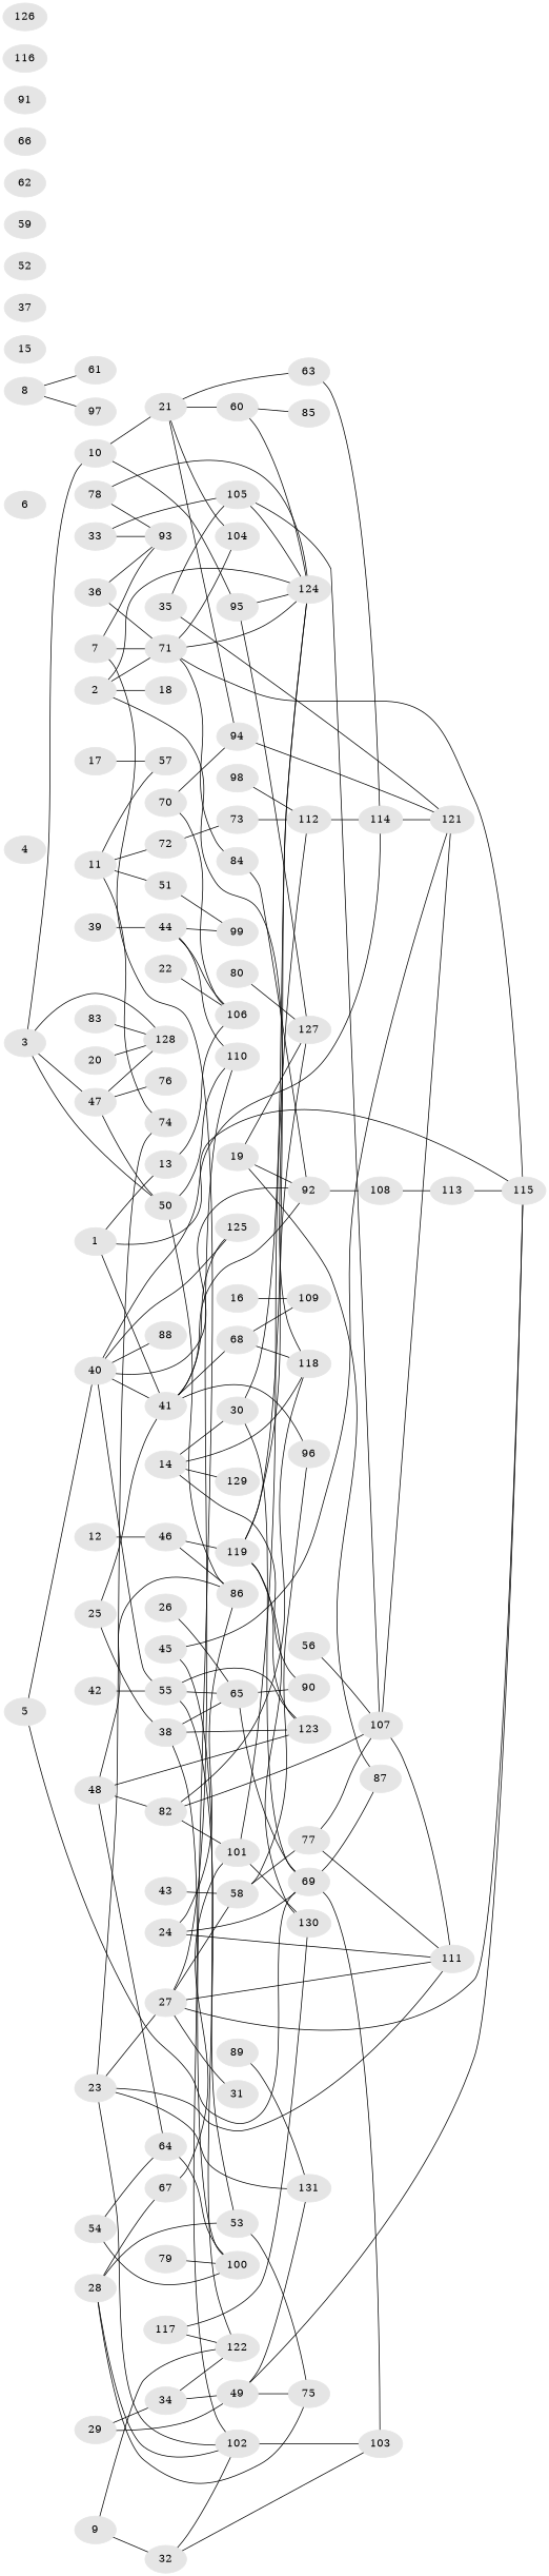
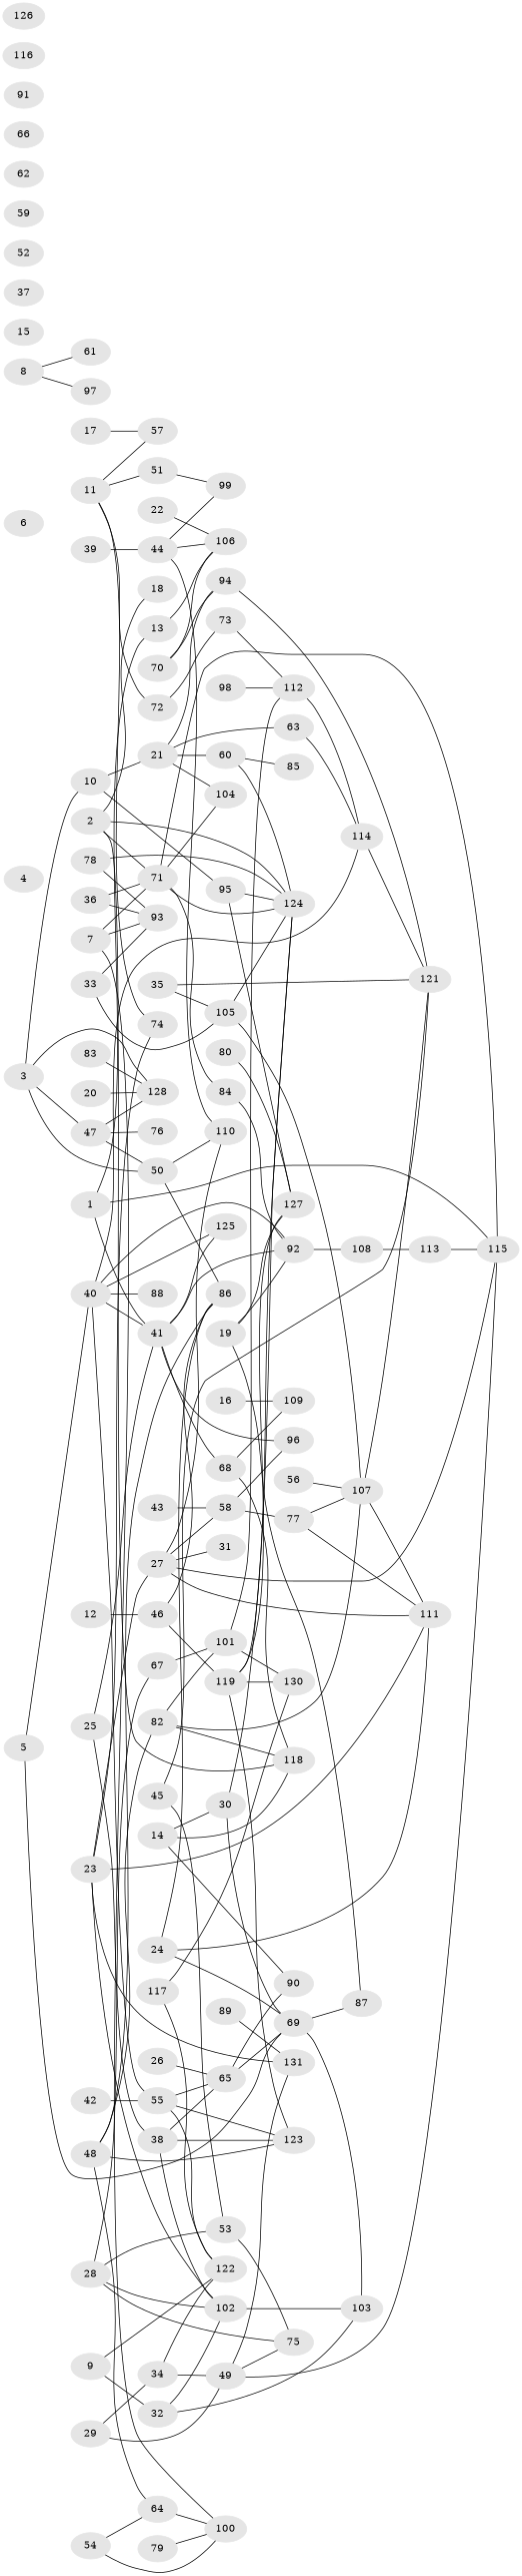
  graph {
    rankdir=LR
    node [color=gray90 style=filled]
    1
    13
    41
    115
    106
    92
    125
    68
    96
    2
    18
    71
    118
    124
    104
    84
    3
    10
    47
    50
    128
    21
    95
    76
    86
    110
    4
    5
    40
    69
    55
    88
    114
    87
    103
    6
    7
    93
    100
    8
    61
    97
    9
    32
    122
    102
    60
    63
    94
    127
    11
    51
    57
    72
    74
    99
    73
    12
    46
    119
    14
    30
    90
-   129
    15
    16
    109
    17
    19
    108
    20
    85
    121
    22
    23
    27
    111
    131
    31
    58
    24
    25
    38
    65
    123
    26
    77
    28
    53
    67
    75
    101
    29
    34
    49
    33
    105
    107
    35
    36
    37
    39
    44
    42
    43
    45
    130
    48
    64
    82
    52
    54
    56
    59
    62
    66
    112
    70
    78
    79
    80
    83
    89
    91
    113
    98
    116
    117
    126
    1 -- 13
    1 -- 41
    1 -- 115
    13 -- 106
    41 -- 92
    41 -- 125
    41 -- 68
    41 -- 96
    92 -- 108
    68 -- 118
    68 -- 109
    2 -- 18
    2 -- 71
    2 -- 118
    2 -- 124
    71 -- 115
    71 -- 124
    71 -- 104
    71 -- 84
    84 -- 92
    3 -- 10
    3 -- 47
    3 -- 50
    3 -- 128
    10 -- 21
    10 -- 95
    47 -- 50
    47 -- 128
    47 -- 76
    50 -- 86
    50 -- 110
    21 -- 104
    21 -- 60
    21 -- 63
    21 -- 94
    95 -- 124
    95 -- 127
    5 -- 40
    5 -- 69
    40 -- 41
    40 -- 92
    40 -- 125
    40 -- 55
    40 -- 88
    40 -- 114
    69 -- 87
    69 -- 103
    55 -- 122
    55 -- 65
    55 -- 123
    114 -- 121
    7 -- 71
    7 -- 93
    7 -- 100
    8 -- 61
    8 -- 97
    9 -- 32
    9 -- 122
    32 -- 103
    32 -- 102
    102 -- 103
    60 -- 124
    60 -- 85
    63 -- 114
    94 -- 121
    11 -- 51
    11 -- 57
    11 -- 72
    11 -- 74
    51 -- 99
    72 -- 73
    73 -- 112
    12 -- 46
    46 -- 86
    46 -- 119
    119 -- 124
    119 -- 127
    119 -- 123
    119 -- 130
    14 -- 118
    14 -- 30
    14 -- 90
-   14 -- 129
    30 -- 124
    30 -- 69
    16 -- 109
    17 -- 57
    19 -- 92
    19 -- 87
    19 -- 127
    108 -- 113
    20 -- 128
    22 -- 106
    23 -- 102
    23 -- 74
    23 -- 27
    23 -- 111
    23 -- 131
    27 -- 115
    27 -- 110
    27 -- 111
    27 -- 31
    27 -- 58
    58 -- 96
    58 -- 77
    24 -- 86
    24 -- 69
    24 -- 111
    25 -- 41
    25 -- 38
    38 -- 102
    38 -- 65
    38 -- 123
    65 -- 69
    65 -- 90
    26 -- 65
    77 -- 111
    77 -- 107
    28 -- 102
    28 -- 53
    28 -- 67
    28 -- 75
    53 -- 75
    67 -- 101
    101 -- 130
    101 -- 112
    29 -- 34
    29 -- 49
    34 -- 122
    34 -- 49
    49 -- 115
    49 -- 131
    49 -- 75
    33 -- 93
    33 -- 105
    105 -- 124
    105 -- 107
    107 -- 121
    107 -- 111
    35 -- 121
    35 -- 105
    36 -- 71
    36 -- 93
    39 -- 44
    44 -- 106
    44 -- 110
    44 -- 99
    42 -- 55
    43 -- 58
    45 -- 121
    45 -- 53
    48 -- 86
    48 -- 123
    48 -- 64
    48 -- 82
    64 -- 100
    82 -- 118
    82 -- 101
    82 -- 107
    54 -- 100
    54 -- 64
    56 -- 107
    112 -- 114
    70 -- 106
    70 -- 94
    78 -- 124
    78 -- 93
    79 -- 100
    80 -- 127
    83 -- 128
    89 -- 131
    113 -- 115
    98 -- 112
    117 -- 122
    117 -- 130
  }
